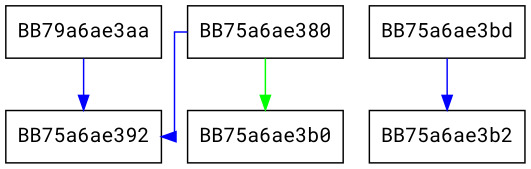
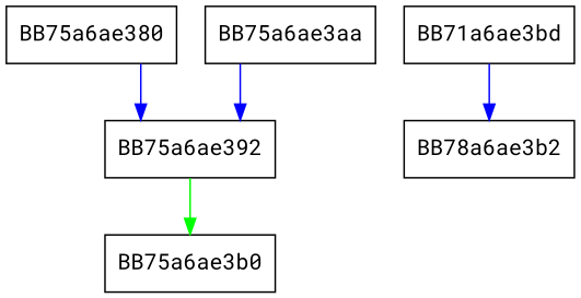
  digraph {
    fontname="Roboto Mono"
    splines=ortho
    node [fontname="Roboto Mono" shape=box]
    edge [color=blue fontname="Roboto Mono"]
    BB75a6ae380
    BB75a6ae392
    BB75a6ae3b0
-   BB75a6ae3bd
-   BB75a6ae3b2
-   BB75a6ae3aa [label=BB79a6ae3aa]
+   BB75a6ae3bd [label=BB71a6ae3bd]
+   BB75a6ae3b2 [label=BB78a6ae3b2]
+   BB75a6ae3aa
    BB75a6ae380 -> BB75a6ae392
-   BB75a6ae380 -> BB75a6ae3b0 [color=green]
+   BB75a6ae392 -> BB75a6ae3b0 [color=green]
    BB75a6ae3bd -> BB75a6ae3b2
    BB75a6ae3aa -> BB75a6ae392
  }
